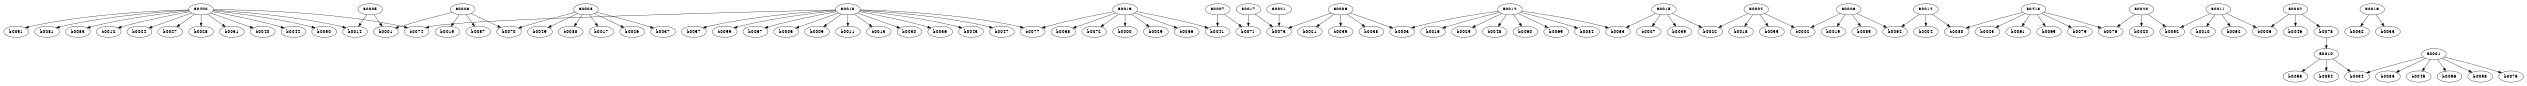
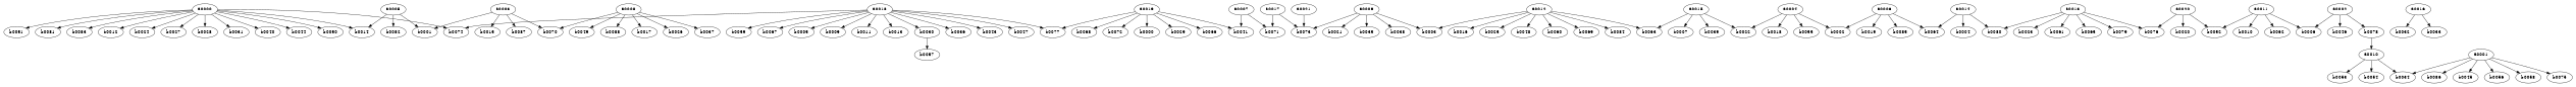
  digraph {
-   a0000 [label=a0400]
+   a0000
    b0012
    b0014
    b0024
    b0027
    b0028
    b0031
    b0040
    b0044
    b0050
    b0051
    b0074
    b0081
    b0083
    a0001
    b0034
    b0045
    b0056
    b0058
    b0075
    b0086
    a0002
    b0006
    b0046
    b0078
    a0010
    a0003
    b0001
    b0015
    b0070
    b0087
    a0004
    b0002
    b0018
    b0022
    b0055
    a0005
+   b0082
    a0006
    b0019
    b0064
    b0085
    a0007
    b0041
    b0071
    a0008
    b0017
    b0026
    b0037
    b0049
    b0088
    a0009
    b0003
    b0021
    b0035
    b0038
    b0073
    b0053
    b0054
    a0011
    b0010
    b0052
    b0062
    a0012
    b0016
    b0025
    b0048
    b0060
    b0063
    b0069
    b0084
-   a0013 [label=a0413]
+   a0013
    b0023
    b0061
    b0065
    b0076
    b0079
    b0080
    a0014
    b0004
    a0015
    b0007
    b0039
    a0016
    b0032
    b0033
    a0017
    a0018
    b0005
    b0009
    b0011
    b0013
    b0030
    b0036
    b0043
    b0047
    b0057
    b0059
    b0067
    b0077
    a0019
    b0000
    b0029
    b0066
    b0068
    b0072
    a0020
    b0020
    a0021
    a0000 -> b0012
    a0000 -> b0014
    a0000 -> b0024
    a0000 -> b0027
    a0000 -> b0028
    a0000 -> b0031
    a0000 -> b0040
    a0000 -> b0044
    a0000 -> b0050
    a0000 -> b0051
    a0000 -> b0074
    a0000 -> b0081
    a0000 -> b0083
    a0001 -> b0034
    a0001 -> b0045
    a0001 -> b0056
    a0001 -> b0058
    a0001 -> b0075
    a0001 -> b0086
    a0002 -> b0006
    a0002 -> b0046
    a0002 -> b0078
    b0078 -> a0010
    a0010 -> b0034
    a0010 -> b0053
    a0010 -> b0054
    a0003 -> b0001
    a0003 -> b0015
    a0003 -> b0070
    a0003 -> b0087
    a0004 -> b0002
    a0004 -> b0018
    a0004 -> b0022
    a0004 -> b0055
    a0005 -> b0014
    a0005 -> b0001
+   a0005 -> b0082
    a0006 -> b0002
    a0006 -> b0019
    a0006 -> b0064
    a0006 -> b0085
    a0007 -> b0041
    a0007 -> b0071
    a0008 -> b0070
    a0008 -> b0017
    a0008 -> b0026
    a0008 -> b0037
    a0008 -> b0049
    a0008 -> b0088
    a0009 -> b0003
    a0009 -> b0021
    a0009 -> b0035
    a0009 -> b0038
    a0009 -> b0073
    a0011 -> b0006
    a0011 -> b0010
    a0011 -> b0052
    a0011 -> b0062
    a0012 -> b0003
    a0012 -> b0016
    a0012 -> b0025
    a0012 -> b0048
    a0012 -> b0060
    a0012 -> b0063
    a0012 -> b0069
    a0012 -> b0084
    a0013 -> b0023
    a0013 -> b0061
    a0013 -> b0065
    a0013 -> b0076
    a0013 -> b0079
    a0013 -> b0080
    a0014 -> b0064
    a0014 -> b0080
    a0014 -> b0004
    a0015 -> b0022
    a0015 -> b0063
    a0015 -> b0007
    a0015 -> b0039
    a0016 -> b0032
    a0016 -> b0033
    a0017 -> b0071
    a0017 -> b0073
    a0018 -> b0074
    a0018 -> b0005
    a0018 -> b0009
    a0018 -> b0011
    a0018 -> b0013
    a0018 -> b0030
    a0018 -> b0036
    a0018 -> b0043
    a0018 -> b0047
-   a0018 -> b0057
+   b0030 -> b0057
    a0018 -> b0059
    a0018 -> b0067
    a0018 -> b0077
    a0019 -> b0041
    a0019 -> b0077
    a0019 -> b0000
    a0019 -> b0029
    a0019 -> b0066
    a0019 -> b0068
    a0019 -> b0072
    a0020 -> b0052
    a0020 -> b0076
    a0020 -> b0020
    a0021 -> b0073
  }
